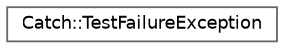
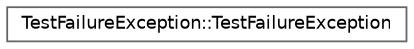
  digraph {
    rankdir=LR
-   n1 [color=grey40 fillcolor=white fontname=Helvetica fontsize=10 height=0.2 label="Catch::TestFailureException" shape=box style=filled width=0.4]
+   n1 [color=grey40 fillcolor=white fontname=Helvetica fontsize=10 height=0.2 label="TestFailureException::TestFailureException" shape=box style=filled width=0.4]
  }
